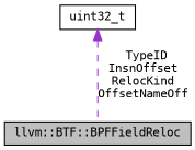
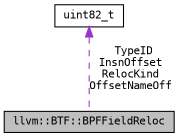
  digraph {
    fontname="DejaVu Sans Mono"
    node [color=black fontname="DejaVu Sans Mono" fontsize=10 shape=record]
    n1 [fillcolor=grey75 fontcolor=black height=0.2 label="llvm::BTF::BPFFieldReloc" style=filled width=0.4]
-   n2 [height=0.2 label=uint32_t width=0.4]
+   n2 [height=0.2 label=uint82_t width=0.4]
    n2 -> n1 [color=darkorchid3 dir=back fontname="DejaVu Sans Mono" fontsize=10 label=" TypeID\nInsnOffset\nRelocKind\nOffsetNameOff" labelfontname=Helvetica labelfontsize=10 style=dashed]
  }
